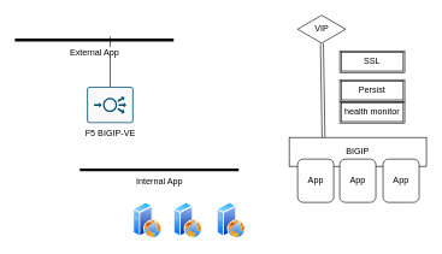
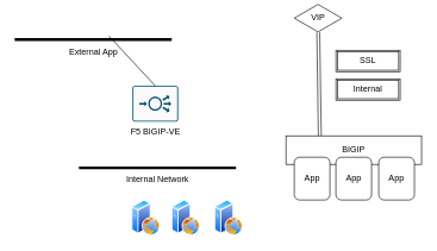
  <mxCell id="0" />
  <mxCell id="1" parent="0" />
- <mxCell id="2" value="F5 BIGIP-VE&lt;br&gt;" style="points=[[0.015,0.015,0],[0.985,0.015,0],[0.985,0.985,0],[0.015,0.985,0],[0.25,0,0],[0.5,0,0],[0.75,0,0],[1,0.25,0],[1,0.5,0],[1,0.75,0],[0.75,1,0],[0.5,1,0],[0.25,1,0],[0,0.75,0],[0,0.5,0],[0,0.25,0]];verticalLabelPosition=bottom;html=1;verticalAlign=top;aspect=fixed;align=center;pointerEvents=1;shape=mxgraph.cisco19.rect;prIcon=load_balancer;fillColor=#FAFAFA;strokeColor=#005073;" vertex="1" parent="1"><mxGeometry x="120" y="120" width="64" height="50" as="geometry" /></mxCell>
+ <mxCell id="2" value="F5 BIGIP-VE&lt;br&gt;" style="points=[[0.015,0.015,0],[0.985,0.015,0],[0.985,0.985,0],[0.015,0.985,0],[0.25,0,0],[0.5,0,0],[0.75,0,0],[1,0.25,0],[1,0.5,0],[1,0.75,0],[0.75,1,0],[0.5,1,0],[0.25,1,0],[0,0.75,0],[0,0.5,0],[0,0.25,0]];verticalLabelPosition=bottom;html=1;verticalAlign=top;aspect=fixed;align=center;pointerEvents=1;shape=mxgraph.cisco19.rect;prIcon=load_balancer;fillColor=#FAFAFA;strokeColor=#005073;" vertex="1" parent="1"><mxGeometry x="185" y="120" width="64" height="50" as="geometry" /></mxCell>
  <mxCell id="3" value="" style="endArrow=none;html=1;exitX=0.5;exitY=0;exitDx=0;exitDy=0;exitPerimeter=0;" edge="1" parent="1" source="2"><mxGeometry width="50" height="50" relative="1" as="geometry"><mxPoint x="20" y="110" as="sourcePoint" /><mxPoint x="152" y="50" as="targetPoint" /></mxGeometry></mxCell>
- <mxCell id="4" value="Internal App" style="line;strokeWidth=4;html=1;perimeter=backbonePerimeter;points=[];outlineConnect=0;" vertex="1" parent="1"><mxGeometry x="110" y="230" width="220" height="10" as="geometry" /></mxCell>
+ <mxCell id="4" value="Internal Network" style="line;strokeWidth=4;html=1;perimeter=backbonePerimeter;points=[];outlineConnect=0;" vertex="1" parent="1"><mxGeometry x="110" y="230" width="220" height="10" as="geometry" /></mxCell>
  <mxCell id="5" value="External App" style="line;strokeWidth=4;html=1;perimeter=backbonePerimeter;points=[];outlineConnect=0;" vertex="1" parent="1"><mxGeometry x="20" y="50" width="220" height="10" as="geometry" /></mxCell>
  <mxCell id="6" value="" style="aspect=fixed;perimeter=ellipsePerimeter;html=1;align=center;shadow=0;dashed=0;spacingTop=3;image;image=img/lib/active_directory/web_server.svg;" vertex="1" parent="1"><mxGeometry x="240" y="280" width="40" height="50" as="geometry" /></mxCell>
  <mxCell id="7" value="" style="aspect=fixed;perimeter=ellipsePerimeter;html=1;align=center;shadow=0;dashed=0;spacingTop=3;image;image=img/lib/active_directory/web_server.svg;" vertex="1" parent="1"><mxGeometry x="184" y="280" width="40" height="50" as="geometry" /></mxCell>
  <mxCell id="8" value="" style="aspect=fixed;perimeter=ellipsePerimeter;html=1;align=center;shadow=0;dashed=0;spacingTop=3;image;image=img/lib/active_directory/web_server.svg;" vertex="1" parent="1"><mxGeometry x="300" y="280" width="40" height="50" as="geometry" /></mxCell>
- <mxCell id="9" value="VIP" style="html=1;whiteSpace=wrap;aspect=fixed;shape=isoRectangle;" vertex="1" parent="1"><mxGeometry x="411.66" y="20" width="66.67" height="40" as="geometry" /></mxCell>
+ <mxCell id="9" value="VIP" style="html=1;whiteSpace=wrap;aspect=fixed;shape=isoRectangle;" vertex="1" parent="1"><mxGeometry x="411.66" y="5" width="66.67" height="40" as="geometry" /></mxCell>
  <mxCell id="10" value="" style="edgeStyle=none;shape=link;rounded=0;orthogonalLoop=1;jettySize=auto;html=1;exitX=0.25;exitY=0;exitDx=0;exitDy=0;" edge="1" parent="1" source="11" target="9"><mxGeometry relative="1" as="geometry" /></mxCell>
  <mxCell id="11" value="BIGIP" style="rounded=0;whiteSpace=wrap;html=1;" vertex="1" parent="1"><mxGeometry x="400" y="190" width="190" height="40" as="geometry" /></mxCell>
- <mxCell id="12" value="health monitor" style="shape=ext;double=1;rounded=0;whiteSpace=wrap;html=1;" vertex="1" parent="1"><mxGeometry x="470" y="140" width="90" height="30" as="geometry" /></mxCell>
  <mxCell id="13" value="SSL" style="shape=ext;double=1;rounded=0;whiteSpace=wrap;html=1;" vertex="1" parent="1"><mxGeometry x="470" y="70" width="90" height="30" as="geometry" /></mxCell>
- <mxCell id="14" value="Persist" style="shape=ext;double=1;rounded=0;whiteSpace=wrap;html=1;" vertex="1" parent="1"><mxGeometry x="470" y="110" width="90" height="30" as="geometry" /></mxCell>
+ <mxCell id="14" value="Internal" style="shape=ext;double=1;rounded=0;whiteSpace=wrap;html=1;" vertex="1" parent="1"><mxGeometry x="470" y="110" width="90" height="30" as="geometry" /></mxCell>
  <mxCell id="15" value="App" style="rounded=1;whiteSpace=wrap;html=1;" vertex="1" parent="1"><mxGeometry x="411.66" y="220" width="50" height="60" as="geometry" /></mxCell>
  <mxCell id="16" value="App" style="rounded=1;whiteSpace=wrap;html=1;" vertex="1" parent="1"><mxGeometry x="470" y="220" width="50" height="60" as="geometry" /></mxCell>
  <mxCell id="17" value="App" style="rounded=1;whiteSpace=wrap;html=1;" vertex="1" parent="1"><mxGeometry x="530" y="220" width="50" height="60" as="geometry" /></mxCell>
